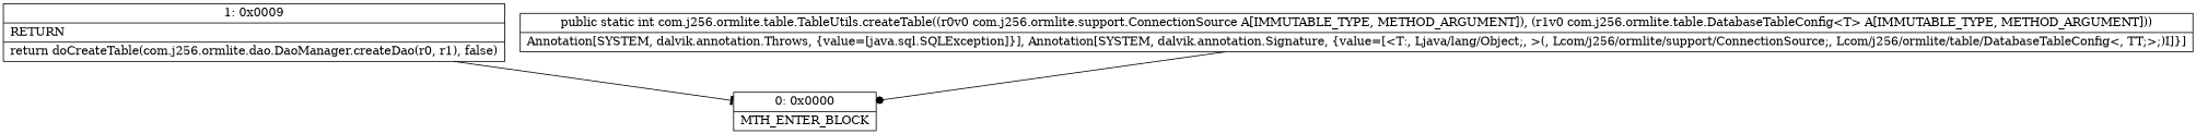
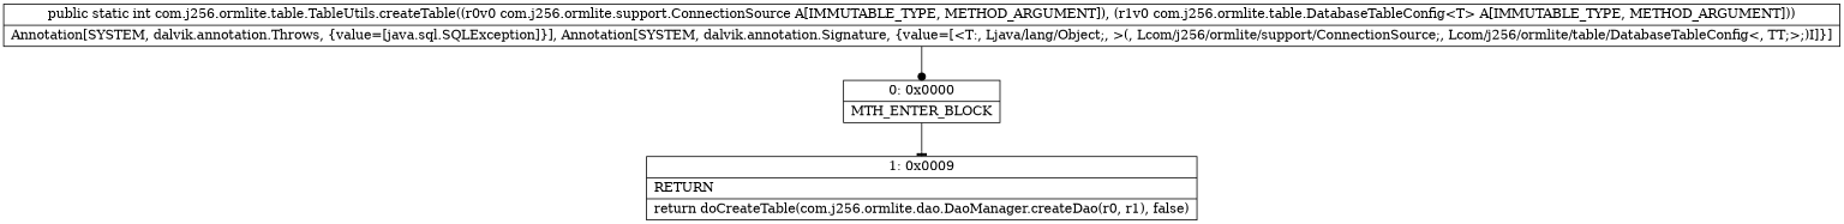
  digraph {
    node [shape=record]
    n1 [label="{0\:\ 0x0000|MTH_ENTER_BLOCK\l}"]
    n2 [label="{1\:\ 0x0009|RETURN\l|return doCreateTable(com.j256.ormlite.dao.DaoManager.createDao(r0, r1), false)\l}"]
    n3 [label="{public static int com.j256.ormlite.table.TableUtils.createTable((r0v0 com.j256.ormlite.support.ConnectionSource A[IMMUTABLE_TYPE, METHOD_ARGUMENT]), (r1v0 com.j256.ormlite.table.DatabaseTableConfig\<T\> A[IMMUTABLE_TYPE, METHOD_ARGUMENT]))  | Annotation[SYSTEM, dalvik.annotation.Throws, \{value=[java.sql.SQLException]\}], Annotation[SYSTEM, dalvik.annotation.Signature, \{value=[\<T:, Ljava\/lang\/Object;, \>(, Lcom\/j256\/ormlite\/support\/ConnectionSource;, Lcom\/j256\/ormlite\/table\/DatabaseTableConfig\<, TT;\>;)I]\}]\l}"]
-   n2 -> n1 [arrowhead=tee]
+   n1 -> n2 [arrowhead=tee]
    n3 -> n1 [arrowhead=dot]
  }
